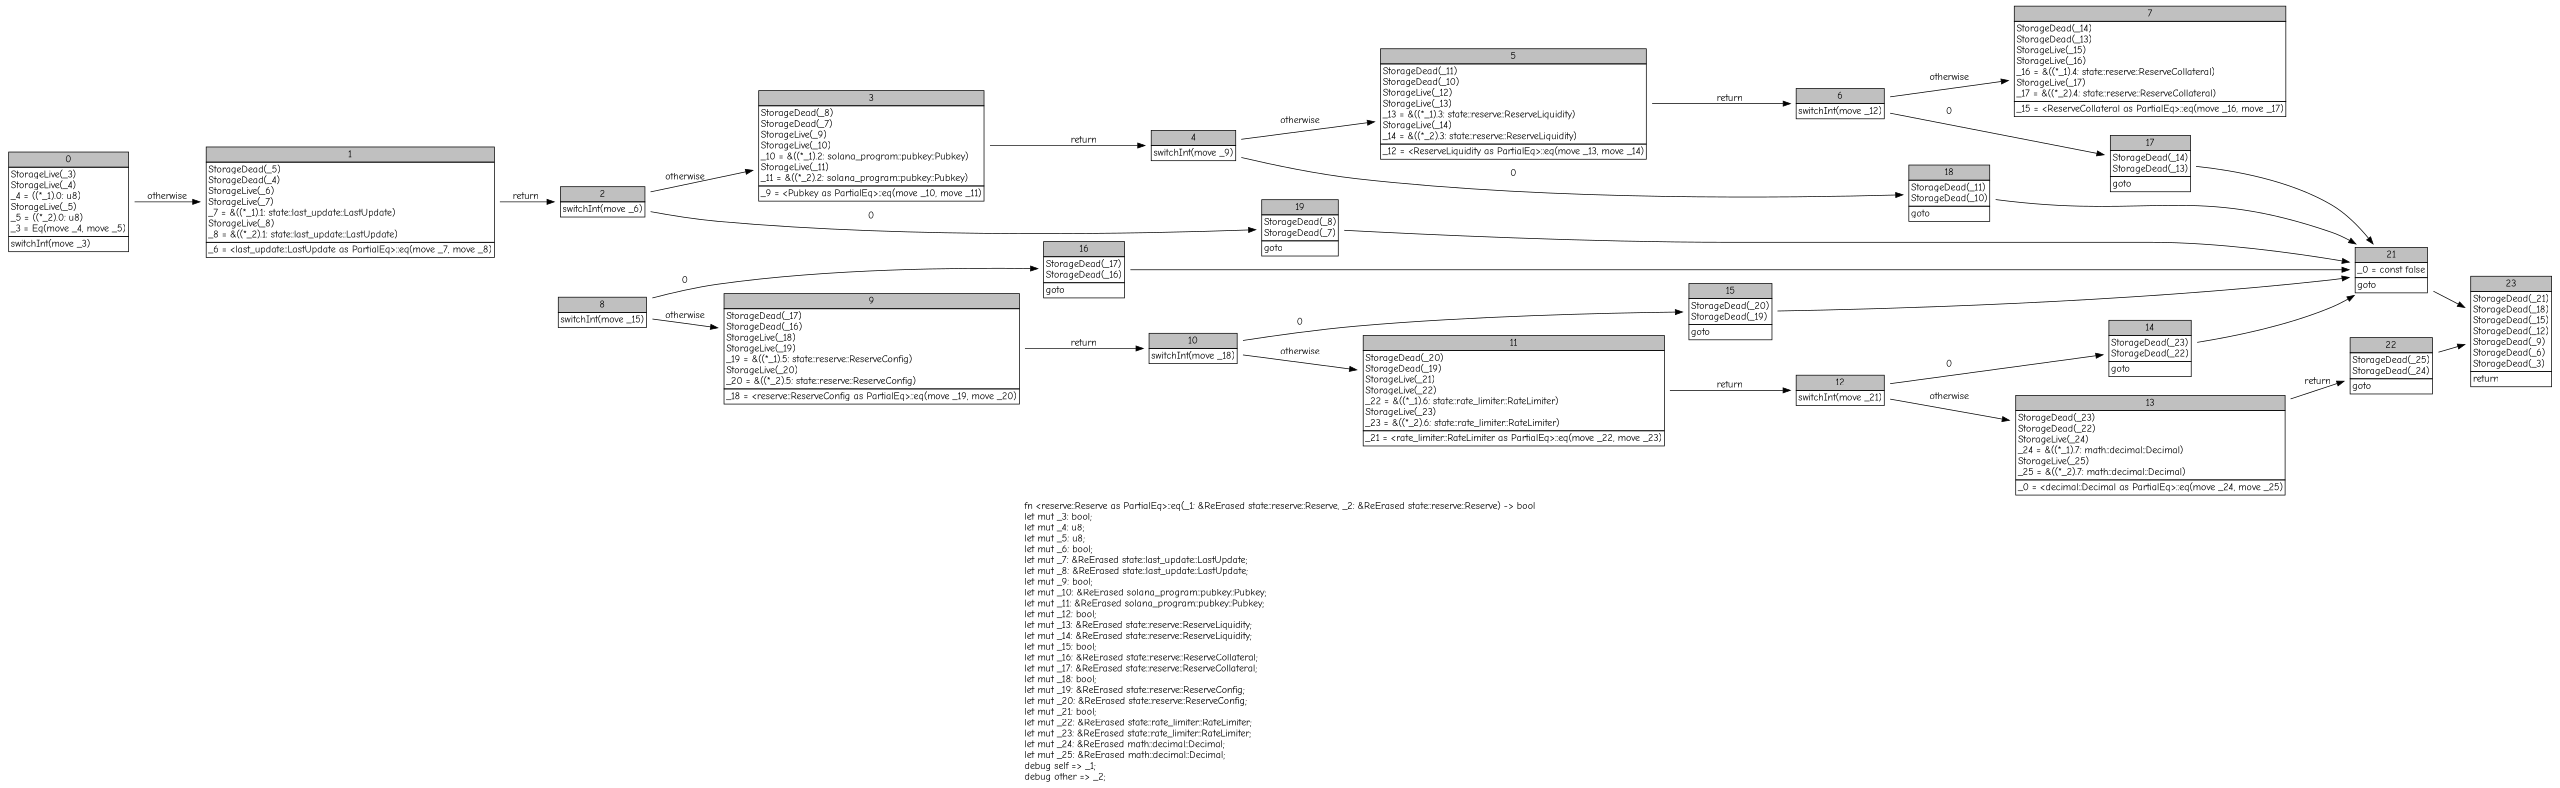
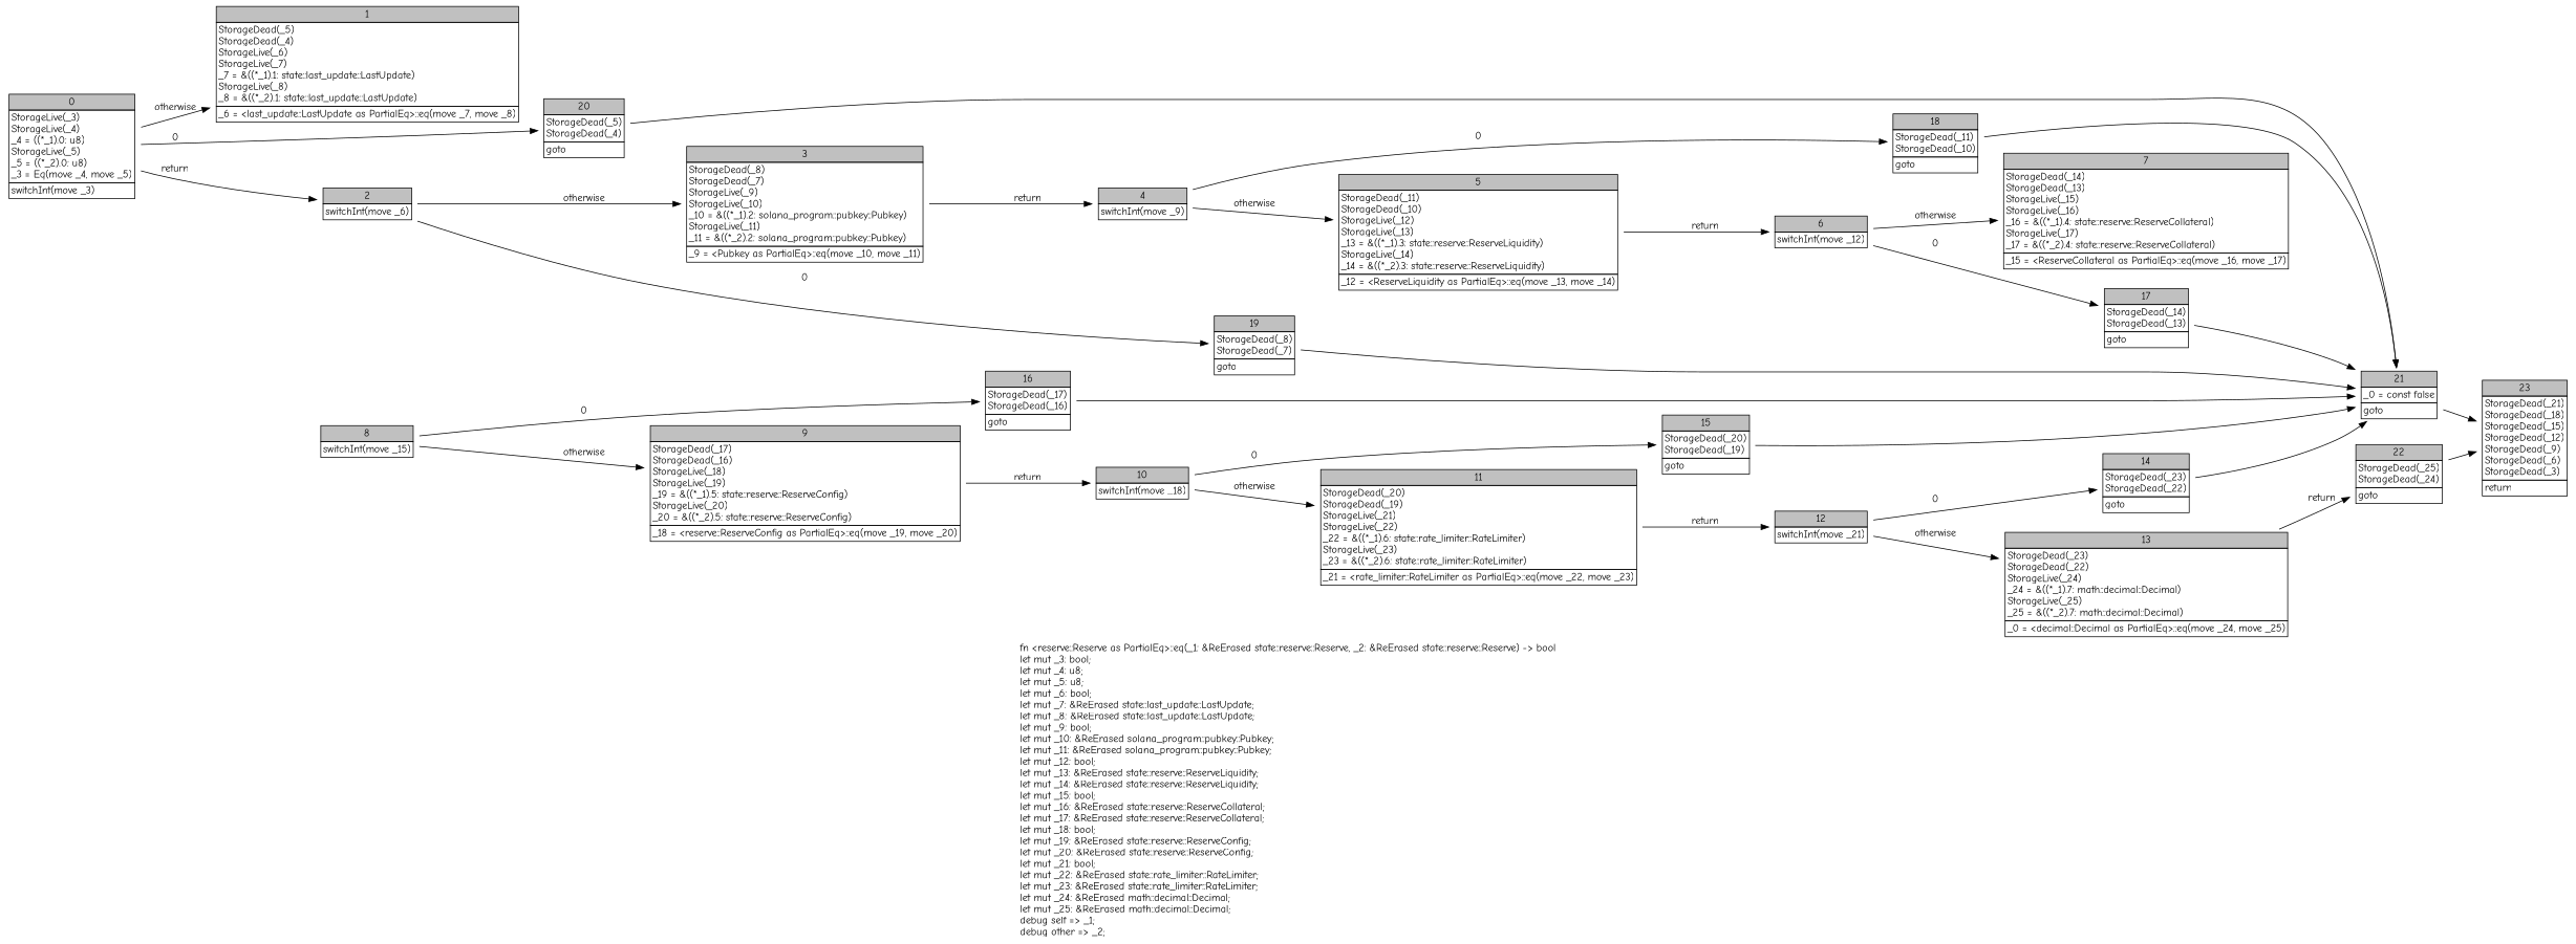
  digraph {
    fontname="Comic Neue"
    label=<fn &lt;reserve::Reserve as PartialEq&gt;::eq(_1: &amp;ReErased state::reserve::Reserve, _2: &amp;ReErased state::reserve::Reserve) -&gt; bool<br align="left"/>let mut _3: bool;<br align="left"/>let mut _4: u8;<br align="left"/>let mut _5: u8;<br align="left"/>let mut _6: bool;<br align="left"/>let mut _7: &amp;ReErased state::last_update::LastUpdate;<br align="left"/>let mut _8: &amp;ReErased state::last_update::LastUpdate;<br align="left"/>let mut _9: bool;<br align="left"/>let mut _10: &amp;ReErased solana_program::pubkey::Pubkey;<br align="left"/>let mut _11: &amp;ReErased solana_program::pubkey::Pubkey;<br align="left"/>let mut _12: bool;<br align="left"/>let mut _13: &amp;ReErased state::reserve::ReserveLiquidity;<br align="left"/>let mut _14: &amp;ReErased state::reserve::ReserveLiquidity;<br align="left"/>let mut _15: bool;<br align="left"/>let mut _16: &amp;ReErased state::reserve::ReserveCollateral;<br align="left"/>let mut _17: &amp;ReErased state::reserve::ReserveCollateral;<br align="left"/>let mut _18: bool;<br align="left"/>let mut _19: &amp;ReErased state::reserve::ReserveConfig;<br align="left"/>let mut _20: &amp;ReErased state::reserve::ReserveConfig;<br align="left"/>let mut _21: bool;<br align="left"/>let mut _22: &amp;ReErased state::rate_limiter::RateLimiter;<br align="left"/>let mut _23: &amp;ReErased state::rate_limiter::RateLimiter;<br align="left"/>let mut _24: &amp;ReErased math::decimal::Decimal;<br align="left"/>let mut _25: &amp;ReErased math::decimal::Decimal;<br align="left"/>debug self =&gt; _1;<br align="left"/>debug other =&gt; _2;<br align="left"/>>
    rankdir=LR
    node [fontname="Comic Neue" shape=none]
    edge [fontname="Comic Neue"]
    n1 [label=<<table border="0" cellborder="1" cellspacing="0"><tr><td bgcolor="gray" align="center" colspan="1">0</td></tr><tr><td align="left" balign="left">StorageLive(_3)<br/>StorageLive(_4)<br/>_4 = ((*_1).0: u8)<br/>StorageLive(_5)<br/>_5 = ((*_2).0: u8)<br/>_3 = Eq(move _4, move _5)<br/></td></tr><tr><td align="left">switchInt(move _3)</td></tr></table>>]
    n2 [label=<<table border="0" cellborder="1" cellspacing="0"><tr><td bgcolor="gray" align="center" colspan="1">1</td></tr><tr><td align="left" balign="left">StorageDead(_5)<br/>StorageDead(_4)<br/>StorageLive(_6)<br/>StorageLive(_7)<br/>_7 = &amp;((*_1).1: state::last_update::LastUpdate)<br/>StorageLive(_8)<br/>_8 = &amp;((*_2).1: state::last_update::LastUpdate)<br/></td></tr><tr><td align="left">_6 = &lt;last_update::LastUpdate as PartialEq&gt;::eq(move _7, move _8)</td></tr></table>>]
+   n3 [label=<<table border="0" cellborder="1" cellspacing="0"><tr><td bgcolor="gray" align="center" colspan="1">20</td></tr><tr><td align="left" balign="left">StorageDead(_5)<br/>StorageDead(_4)<br/></td></tr><tr><td align="left">goto</td></tr></table>>]
    n4 [label=<<table border="0" cellborder="1" cellspacing="0"><tr><td bgcolor="gray" align="center" colspan="1">2</td></tr><tr><td align="left">switchInt(move _6)</td></tr></table>>]
    n5 [label=<<table border="0" cellborder="1" cellspacing="0"><tr><td bgcolor="gray" align="center" colspan="1">21</td></tr><tr><td align="left" balign="left">_0 = const false<br/></td></tr><tr><td align="left">goto</td></tr></table>>]
    n6 [label=<<table border="0" cellborder="1" cellspacing="0"><tr><td bgcolor="gray" align="center" colspan="1">3</td></tr><tr><td align="left" balign="left">StorageDead(_8)<br/>StorageDead(_7)<br/>StorageLive(_9)<br/>StorageLive(_10)<br/>_10 = &amp;((*_1).2: solana_program::pubkey::Pubkey)<br/>StorageLive(_11)<br/>_11 = &amp;((*_2).2: solana_program::pubkey::Pubkey)<br/></td></tr><tr><td align="left">_9 = &lt;Pubkey as PartialEq&gt;::eq(move _10, move _11)</td></tr></table>>]
    n7 [label=<<table border="0" cellborder="1" cellspacing="0"><tr><td bgcolor="gray" align="center" colspan="1">19</td></tr><tr><td align="left" balign="left">StorageDead(_8)<br/>StorageDead(_7)<br/></td></tr><tr><td align="left">goto</td></tr></table>>]
    n8 [label=<<table border="0" cellborder="1" cellspacing="0"><tr><td bgcolor="gray" align="center" colspan="1">4</td></tr><tr><td align="left">switchInt(move _9)</td></tr></table>>]
    n9 [label=<<table border="0" cellborder="1" cellspacing="0"><tr><td bgcolor="gray" align="center" colspan="1">5</td></tr><tr><td align="left" balign="left">StorageDead(_11)<br/>StorageDead(_10)<br/>StorageLive(_12)<br/>StorageLive(_13)<br/>_13 = &amp;((*_1).3: state::reserve::ReserveLiquidity)<br/>StorageLive(_14)<br/>_14 = &amp;((*_2).3: state::reserve::ReserveLiquidity)<br/></td></tr><tr><td align="left">_12 = &lt;ReserveLiquidity as PartialEq&gt;::eq(move _13, move _14)</td></tr></table>>]
    n10 [label=<<table border="0" cellborder="1" cellspacing="0"><tr><td bgcolor="gray" align="center" colspan="1">18</td></tr><tr><td align="left" balign="left">StorageDead(_11)<br/>StorageDead(_10)<br/></td></tr><tr><td align="left">goto</td></tr></table>>]
    n11 [label=<<table border="0" cellborder="1" cellspacing="0"><tr><td bgcolor="gray" align="center" colspan="1">6</td></tr><tr><td align="left">switchInt(move _12)</td></tr></table>>]
    n12 [label=<<table border="0" cellborder="1" cellspacing="0"><tr><td bgcolor="gray" align="center" colspan="1">7</td></tr><tr><td align="left" balign="left">StorageDead(_14)<br/>StorageDead(_13)<br/>StorageLive(_15)<br/>StorageLive(_16)<br/>_16 = &amp;((*_1).4: state::reserve::ReserveCollateral)<br/>StorageLive(_17)<br/>_17 = &amp;((*_2).4: state::reserve::ReserveCollateral)<br/></td></tr><tr><td align="left">_15 = &lt;ReserveCollateral as PartialEq&gt;::eq(move _16, move _17)</td></tr></table>>]
    n13 [label=<<table border="0" cellborder="1" cellspacing="0"><tr><td bgcolor="gray" align="center" colspan="1">17</td></tr><tr><td align="left" balign="left">StorageDead(_14)<br/>StorageDead(_13)<br/></td></tr><tr><td align="left">goto</td></tr></table>>]
    n14 [label=<<table border="0" cellborder="1" cellspacing="0"><tr><td bgcolor="gray" align="center" colspan="1">8</td></tr><tr><td align="left">switchInt(move _15)</td></tr></table>>]
    n15 [label=<<table border="0" cellborder="1" cellspacing="0"><tr><td bgcolor="gray" align="center" colspan="1">9</td></tr><tr><td align="left" balign="left">StorageDead(_17)<br/>StorageDead(_16)<br/>StorageLive(_18)<br/>StorageLive(_19)<br/>_19 = &amp;((*_1).5: state::reserve::ReserveConfig)<br/>StorageLive(_20)<br/>_20 = &amp;((*_2).5: state::reserve::ReserveConfig)<br/></td></tr><tr><td align="left">_18 = &lt;reserve::ReserveConfig as PartialEq&gt;::eq(move _19, move _20)</td></tr></table>>]
    n16 [label=<<table border="0" cellborder="1" cellspacing="0"><tr><td bgcolor="gray" align="center" colspan="1">16</td></tr><tr><td align="left" balign="left">StorageDead(_17)<br/>StorageDead(_16)<br/></td></tr><tr><td align="left">goto</td></tr></table>>]
    n17 [label=<<table border="0" cellborder="1" cellspacing="0"><tr><td bgcolor="gray" align="center" colspan="1">10</td></tr><tr><td align="left">switchInt(move _18)</td></tr></table>>]
    n18 [label=<<table border="0" cellborder="1" cellspacing="0"><tr><td bgcolor="gray" align="center" colspan="1">11</td></tr><tr><td align="left" balign="left">StorageDead(_20)<br/>StorageDead(_19)<br/>StorageLive(_21)<br/>StorageLive(_22)<br/>_22 = &amp;((*_1).6: state::rate_limiter::RateLimiter)<br/>StorageLive(_23)<br/>_23 = &amp;((*_2).6: state::rate_limiter::RateLimiter)<br/></td></tr><tr><td align="left">_21 = &lt;rate_limiter::RateLimiter as PartialEq&gt;::eq(move _22, move _23)</td></tr></table>>]
    n19 [label=<<table border="0" cellborder="1" cellspacing="0"><tr><td bgcolor="gray" align="center" colspan="1">15</td></tr><tr><td align="left" balign="left">StorageDead(_20)<br/>StorageDead(_19)<br/></td></tr><tr><td align="left">goto</td></tr></table>>]
    n20 [label=<<table border="0" cellborder="1" cellspacing="0"><tr><td bgcolor="gray" align="center" colspan="1">12</td></tr><tr><td align="left">switchInt(move _21)</td></tr></table>>]
    n21 [label=<<table border="0" cellborder="1" cellspacing="0"><tr><td bgcolor="gray" align="center" colspan="1">13</td></tr><tr><td align="left" balign="left">StorageDead(_23)<br/>StorageDead(_22)<br/>StorageLive(_24)<br/>_24 = &amp;((*_1).7: math::decimal::Decimal)<br/>StorageLive(_25)<br/>_25 = &amp;((*_2).7: math::decimal::Decimal)<br/></td></tr><tr><td align="left">_0 = &lt;decimal::Decimal as PartialEq&gt;::eq(move _24, move _25)</td></tr></table>>]
    n22 [label=<<table border="0" cellborder="1" cellspacing="0"><tr><td bgcolor="gray" align="center" colspan="1">14</td></tr><tr><td align="left" balign="left">StorageDead(_23)<br/>StorageDead(_22)<br/></td></tr><tr><td align="left">goto</td></tr></table>>]
    n23 [label=<<table border="0" cellborder="1" cellspacing="0"><tr><td bgcolor="gray" align="center" colspan="1">22</td></tr><tr><td align="left" balign="left">StorageDead(_25)<br/>StorageDead(_24)<br/></td></tr><tr><td align="left">goto</td></tr></table>>]
    n24 [label=<<table border="0" cellborder="1" cellspacing="0"><tr><td bgcolor="gray" align="center" colspan="1">23</td></tr><tr><td align="left" balign="left">StorageDead(_21)<br/>StorageDead(_18)<br/>StorageDead(_15)<br/>StorageDead(_12)<br/>StorageDead(_9)<br/>StorageDead(_6)<br/>StorageDead(_3)<br/></td></tr><tr><td align="left">return</td></tr></table>>]
    n1 -> n2 [label=otherwise]
-   n2 -> n4 [label=return]
+   n1 -> n3 [label=0]
+   n1 -> n4 [label=return]
+   n3 -> n5
    n4 -> n6 [label=otherwise]
    n4 -> n7 [label=0]
    n5 -> n24
    n6 -> n8 [label=return]
    n7 -> n5
    n8 -> n9 [label=otherwise]
    n8 -> n10 [label=0]
    n9 -> n11 [label=return]
    n10 -> n5
    n11 -> n12 [label=otherwise]
    n11 -> n13 [label=0]
    n13 -> n5
    n14 -> n15 [label=otherwise]
    n14 -> n16 [label=0]
    n15 -> n17 [label=return]
    n16 -> n5
    n17 -> n18 [label=otherwise]
    n17 -> n19 [label=0]
    n18 -> n20 [label=return]
    n19 -> n5
    n20 -> n21 [label=otherwise]
    n20 -> n22 [label=0]
    n21 -> n23 [label=return]
    n22 -> n5
    n23 -> n24
  }
